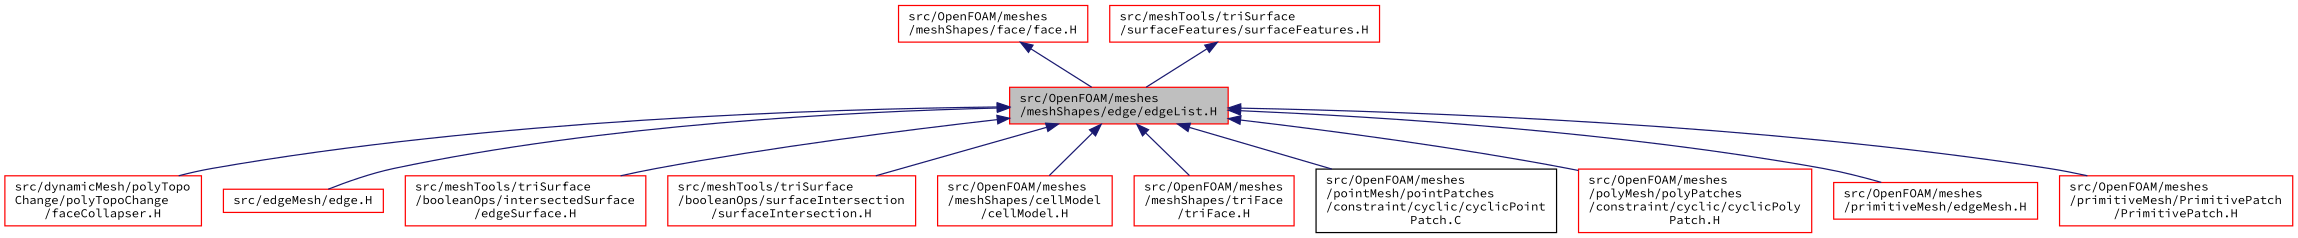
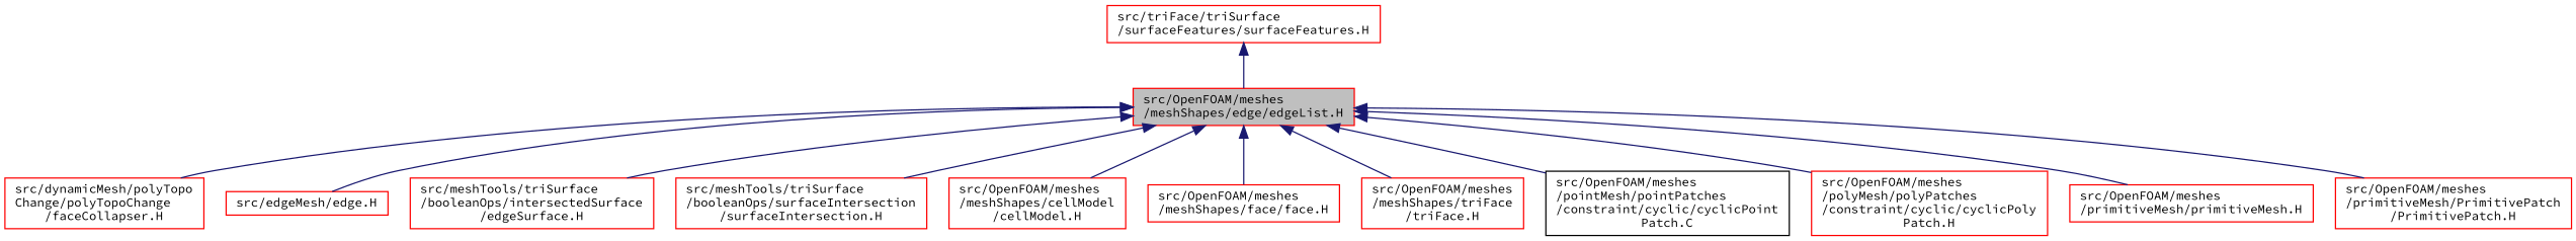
  digraph {
    fontname="Source Code Pro"
    node [color=red fontname="Source Code Pro" fontsize=10 shape=record]
    edge [color=midnightblue dir=back fontname="Source Code Pro" fontsize=10 labelfontname=FreeSans labelfontsize=10 style=solid]
    n1 [fillcolor=grey75 fontcolor=black height=0.2 label="src/OpenFOAM/meshes\l/meshShapes/edge/edgeList.H" style=filled width=0.4]
    n2 [height=0.2 label="src/dynamicMesh/polyTopo\lChange/polyTopoChange\l/faceCollapser.H" width=0.4]
    n3 [height=0.2 label="src/edgeMesh/edge.H" width=0.4]
    n4 [height=0.2 label="src/meshTools/triSurface\l/booleanOps/intersectedSurface\l/edgeSurface.H" width=0.4]
    n5 [height=0.2 label="src/meshTools/triSurface\l/booleanOps/surfaceIntersection\l/surfaceIntersection.H" width=0.4]
    n6 [height=0.2 label="src/OpenFOAM/meshes\l/meshShapes/cellModel\l/cellModel.H" width=0.4]
    n7 [height=0.2 label="src/OpenFOAM/meshes\l/meshShapes/face/face.H" width=0.4]
    n8 [height=0.2 label="src/OpenFOAM/meshes\l/meshShapes/triFace\l/triFace.H" width=0.4]
    n9 [color=black height=0.2 label="src/OpenFOAM/meshes\l/pointMesh/pointPatches\l/constraint/cyclic/cyclicPoint\lPatch.C" width=0.4]
    n10 [height=0.2 label="src/OpenFOAM/meshes\l/polyMesh/polyPatches\l/constraint/cyclic/cyclicPoly\lPatch.H" width=0.4]
-   n11 [height=0.2 label="src/OpenFOAM/meshes\l/primitiveMesh/edgeMesh.H" width=0.4]
+   n11 [height=0.2 label="src/OpenFOAM/meshes\l/primitiveMesh/primitiveMesh.H" width=0.4]
    n12 [height=0.2 label="src/OpenFOAM/meshes\l/primitiveMesh/PrimitivePatch\l/PrimitivePatch.H" width=0.4]
-   n13 [height=0.2 label="src/meshTools/triSurface\l/surfaceFeatures/surfaceFeatures.H" width=0.4]
+   n13 [height=0.2 label="src/triFace/triSurface\l/surfaceFeatures/surfaceFeatures.H" width=0.4]
    n1 -> n2
    n1 -> n3
    n1 -> n4
    n1 -> n5
    n1 -> n6
-   n7 -> n1
+   n1 -> n7
    n1 -> n8
    n1 -> n9
    n1 -> n10
    n1 -> n11
    n1 -> n12
    n13 -> n1
  }
